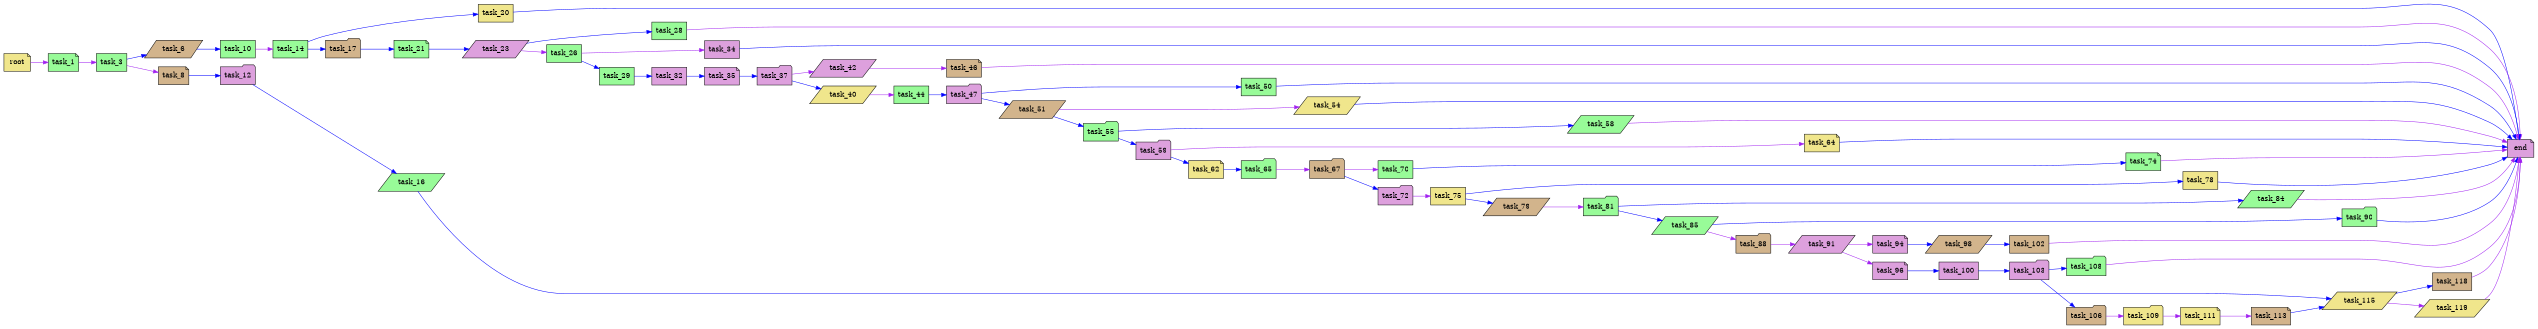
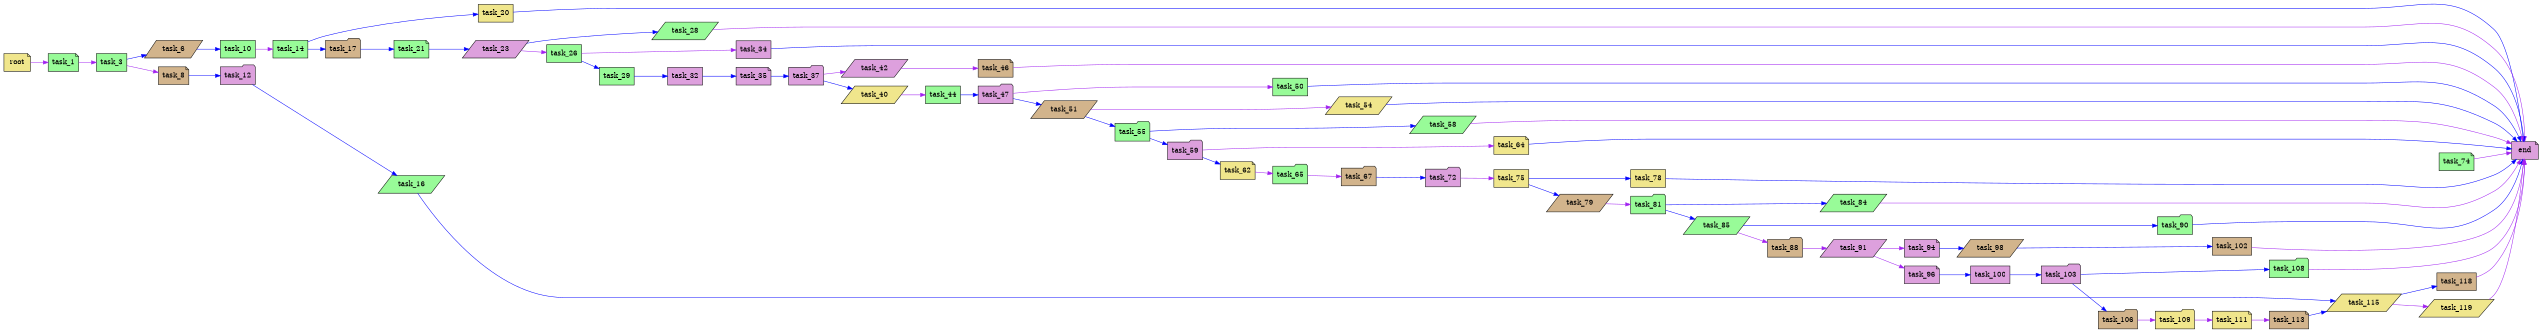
  digraph {
    rankdir=LR
    node [fillcolor=palegreen shape=box style=filled]
    edge [color=blue]
    root [fillcolor=khaki shape=note]
    task_1 [shape=note]
    task_3
    task_6 [fillcolor=tan shape=parallelogram]
    task_8 [fillcolor=tan shape=note]
    task_10
    task_12 [fillcolor=plum shape=folder]
    task_14
    task_16 [shape=parallelogram]
    task_17 [fillcolor=tan shape=folder]
    task_20 [fillcolor=khaki]
    task_115 [fillcolor=khaki shape=parallelogram]
    task_21 [shape=note]
    end [fillcolor=plum shape=note]
    task_23 [fillcolor=plum shape=parallelogram]
    task_26
-   task_28
+   task_28 [shape=parallelogram]
    task_29
    task_34 [fillcolor=plum]
    task_32 [fillcolor=plum]
    task_35 [fillcolor=plum shape=note]
    task_37 [fillcolor=plum shape=folder]
    task_40 [fillcolor=khaki shape=parallelogram]
    task_42 [fillcolor=plum shape=parallelogram]
    task_44
    task_46 [fillcolor=tan shape=note]
    task_47 [fillcolor=plum shape=folder]
    task_50
    task_51 [fillcolor=tan shape=parallelogram]
    task_54 [fillcolor=khaki shape=parallelogram]
    task_55 [shape=folder]
    task_58 [shape=parallelogram]
    task_59 [fillcolor=plum shape=folder]
    task_62 [fillcolor=khaki shape=note]
    task_64 [fillcolor=khaki shape=note]
    task_65 [shape=folder]
    task_67 [fillcolor=tan shape=folder]
-   task_70
    task_72 [fillcolor=plum shape=folder]
    task_74 [shape=note]
    task_75 [fillcolor=khaki]
    task_78 [fillcolor=khaki]
    task_79 [fillcolor=tan shape=parallelogram]
    task_81 [shape=folder]
    task_84 [shape=parallelogram]
    task_85 [shape=parallelogram]
    task_88 [fillcolor=tan shape=folder]
    task_90 [shape=folder]
    task_91 [fillcolor=plum shape=parallelogram]
    task_94 [fillcolor=plum shape=note]
    task_96 [fillcolor=plum shape=note]
    task_98 [fillcolor=tan shape=parallelogram]
    task_100 [fillcolor=plum]
    task_102 [fillcolor=tan]
    task_103 [fillcolor=plum shape=folder]
    task_106 [fillcolor=tan shape=folder]
    task_108 [shape=folder]
    task_109 [fillcolor=khaki shape=folder]
    task_111 [fillcolor=khaki shape=note]
    task_113 [fillcolor=tan shape=note]
    task_118 [fillcolor=tan]
    task_119 [fillcolor=khaki shape=parallelogram]
    root -> task_1 [color=purple]
    task_1 -> task_3 [color=purple]
    task_3 -> task_6
    task_3 -> task_8 [color=purple]
    task_6 -> task_10
    task_8 -> task_12
    task_10 -> task_14 [color=purple]
    task_12 -> task_16
    task_14 -> task_17
    task_14 -> task_20
    task_16 -> task_115
    task_17 -> task_21
    task_20 -> end
    task_115 -> task_118
    task_115 -> task_119 [color=purple]
    task_21 -> task_23
    task_23 -> task_26 [color=purple]
    task_23 -> task_28
    task_26 -> task_29
    task_26 -> task_34 [color=purple]
    task_28 -> end [color=purple]
    task_29 -> task_32
    task_34 -> end
    task_32 -> task_35
    task_35 -> task_37
    task_37 -> task_40
    task_37 -> task_42 [color=purple]
    task_40 -> task_44 [color=purple]
    task_42 -> task_46 [color=purple]
    task_44 -> task_47
    task_46 -> end [color=purple]
-   task_47 -> task_50
+   task_47 -> task_50 [color=purple]
    task_47 -> task_51
    task_50 -> end
    task_51 -> task_54 [color=purple]
    task_51 -> task_55
    task_54 -> end
    task_55 -> task_58
    task_55 -> task_59
    task_58 -> end [color=purple]
    task_59 -> task_62
    task_59 -> task_64 [color=purple]
-   task_62 -> task_65
+   task_62 -> task_65 [color=purple]
    task_64 -> end
    task_65 -> task_67 [color=purple]
-   task_67 -> task_70 [color=purple]
    task_67 -> task_72
-   task_70 -> task_74
    task_72 -> task_75 [color=purple]
    task_74 -> end [color=purple]
    task_75 -> task_78
    task_75 -> task_79
    task_78 -> end
    task_79 -> task_81 [color=purple]
    task_81 -> task_84
    task_81 -> task_85
    task_84 -> end [color=purple]
    task_85 -> task_88 [color=purple]
    task_85 -> task_90
    task_88 -> task_91 [color=purple]
    task_90 -> end
    task_91 -> task_94 [color=purple]
    task_91 -> task_96 [color=purple]
    task_94 -> task_98
    task_96 -> task_100
    task_98 -> task_102
    task_100 -> task_103
    task_102 -> end [color=purple]
    task_103 -> task_106
    task_103 -> task_108
    task_106 -> task_109 [color=purple]
    task_108 -> end [color=purple]
    task_109 -> task_111 [color=purple]
    task_111 -> task_113 [color=purple]
    task_113 -> task_115
    task_118 -> end [color=purple]
    task_119 -> end [color=purple]
  }
